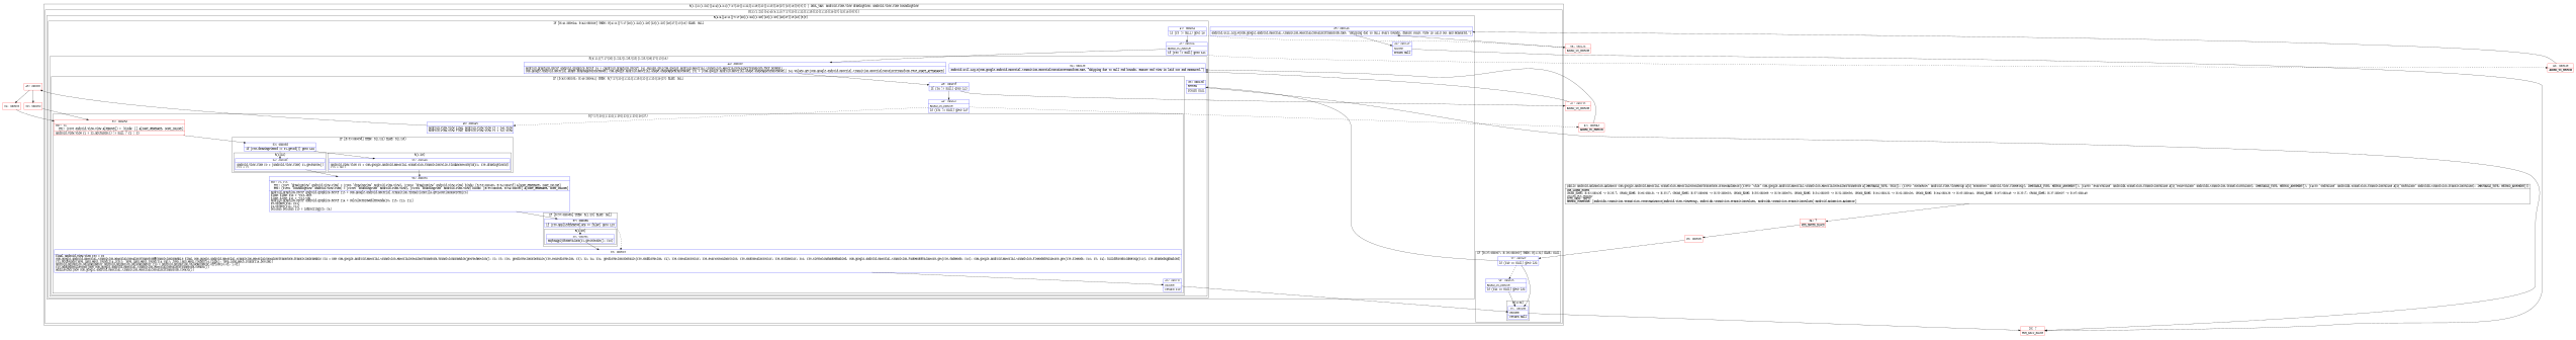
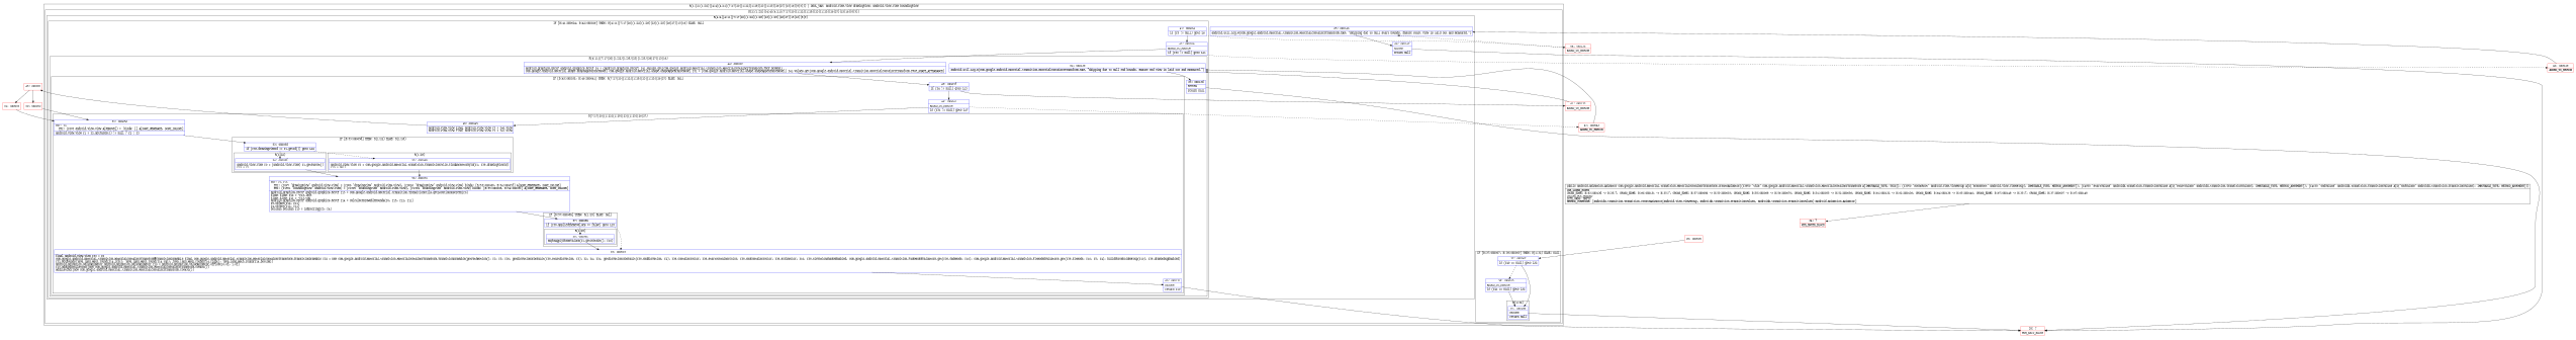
  digraph {
    fontname="Courier Prime"
    node [color=blue fontname="Courier Prime" shape=record]
    edge [fontname="Courier Prime"]
    n1 [label="{67\:\ 0x0148|RETURN\l|return null\l}"]
    n2 [label="{37\:\ 0x0007|if (r40 == null) goto L32\l}"]
    n3 [label="{38\:\ 0x0009|ADDED_TO_REGION\l|if (r41 == null) goto L32\l}"]
    n4 [label="{54\:\ 0x005f|android.view.View r0 = (android.view.View) r1.getParent()\lr15 = r1\l}"]
    n5 [label="{55\:\ 0x0068|android.view.View r0 = com.google.android.material.transition.TransitionUtils.findAncestorById(r1, r38.drawingViewId)\lr15 = null\l}"]
    n6 [label="{53\:\ 0x005d|if (r38.drawingViewId == r1.getId()) goto L22\l}"]
    n7 [label="{58\:\ 0x008c|maybeApplyThemeValues(r1.getContext(), r10)\l}"]
    n8 [label="{57\:\ 0x008a|if (r38.appliedThemeValues == false) goto L25\l}"]
    n9 [label="{48\:\ 0x0049|android.view.View final android.view.View r3 = r40.view\landroid.view.View final android.view.View r2 = r41.view\l}"]
-   n10 [color=red label="{52\:\ 0x0056|PHI: r0 \l  PHI: (r0v3 android.view.View A[REMOVE]) =  binds: [] A[DONT_GENERATE, DONT_INLINE]\l|android.view.View r1 = r2.getParent() != null ? r2 : r3\l}"]
+   n10 [label="{52\:\ 0x0056|PHI: r0 \l  PHI: (r0v3 android.view.View A[REMOVE]) =  binds: [] A[DONT_GENERATE, DONT_INLINE]\l|android.view.View r1 = r2.getParent() != null ? r2 : r3\l}"]
    n11 [label="{56\:\ 0x0070|PHI: r0 r15 \l  PHI: (r0v7 'drawingView' android.view.View) = (r0v6 'drawingView' android.view.View), (r0v26 'drawingView' android.view.View) binds: [B:55:0x0068, B:54:0x005f] A[DONT_GENERATE, DONT_INLINE]\l  PHI: (r15v1 'boundingView' android.view.View) = (r15v0 'boundingView' android.view.View), (r15v4 'boundingView' android.view.View) binds: [B:55:0x0068, B:54:0x005f] A[DONT_GENERATE, DONT_INLINE]\l|android.graphics.RectF android.graphics.RectF r13 = com.google.android.material.transition.TransitionUtils.getLocationOnScreen(r0)\lfloat float r12 = \-r13.left\lfloat float r11 = \-r13.top\landroid.graphics.RectF android.graphics.RectF r14 = calculateDrawableBounds(r0, r15, r12, r11)\lr5.offset(r12, r11)\lr4.offset(r12, r11)\lboolean boolean r10 = isEntering(r5, r4)\l}"]
    n12 [label="{59\:\ 0x0093|final android.view.View r33 = r0\lcom.google.android.material.transition.MaterialContainerTransform$TransitionDrawable final com.google.android.material.transition.MaterialContainerTransform.TransitionDrawable r32 = new com.google.android.material.transition.MaterialContainerTransform.TransitionDrawable(getPathMotion(), r3, r5, r30, getElevationOrDefault(r38.startElevation, r3), r2, r4, r31, getElevationOrDefault(r38.endElevation, r2), r38.containerColor, r38.startContainerColor, r38.endContainerColor, r38.scrimColor, r10, r38.elevationShadowEnabled, com.google.android.material.transition.FadeModeEvaluators.get(r38.fadeMode, r10), com.google.android.material.transition.FitModeEvaluators.get(r38.fitMode, r10, r5, r4), buildThresholdsGroup(r10), r38.drawDebugEnabled)\lr32.setBounds(java.lang.Math.round(r14.left), java.lang.Math.round(r14.top), java.lang.Math.round(r14.right), java.lang.Math.round(r14.bottom))\landroid.animation.ValueAnimator android.animation.ValueAnimator r10 = android.animation.ValueAnimator.ofFloat(0.0f, 1.0f)\lr10.addUpdateListener(new com.google.android.material.transition.MaterialContainerTransform.C08481())\laddListener(new com.google.android.material.transition.MaterialContainerTransform.C08492())\l}"]
    n13 [label="{60\:\ 0x0131|RETURN\l|return r10\l}"]
    n14 [label="{45\:\ 0x003f|if (r4 != null) goto L13\l}"]
    n15 [label="{46\:\ 0x0041|ADDED_TO_REGION\l|if (r31 != null) goto L17\l}"]
    n16 [label="{44\:\ 0x002c|android.graphics.RectF android.graphics.RectF r4 = (android.graphics.RectF) r41.values.get(com.google.android.material.transition.MaterialContainerTransform.PROP_BOUNDS)\lcom.google.android.material.shape.ShapeAppearanceModel com.google.android.material.shape.ShapeAppearanceModel r31 = (com.google.android.material.shape.ShapeAppearanceModel) r41.values.get(com.google.android.material.transition.MaterialContainerTransform.PROP_SHAPE_APPEARANCE)\l}"]
    n17 [label="{62\:\ 0x0136|android.util.Log.w(com.google.android.material.transition.MaterialContainerTransform.TAG, \"Skipping due to null end bounds. Ensure end view is laid out and measured.\")\l}"]
    n18 [label="{63\:\ 0x013d|RETURN\l|return null\l}"]
    n19 [label="{41\:\ 0x0024|if (r5 != null) goto L6\l}"]
    n20 [label="{42\:\ 0x0026|ADDED_TO_REGION\l|if (r30 != null) goto L11\l}"]
    n21 [label="{65\:\ 0x0140|android.util.Log.w(com.google.android.material.transition.MaterialContainerTransform.TAG, \"Skipping due to null start bounds. Ensure start view is laid out and measured.\")\l}"]
    n22 [label="{66\:\ 0x0147|RETURN\l|return null\l}"]
    n23 [color=red label="{35\:\ ?|MTH_EXIT_BLOCK\l}"]
    n24 [color=red label="{49\:\ 0x0051}"]
    n25 [color=red label="{61\:\ 0x0132|ADDED_TO_REGION\l}"]
    n26 [color=red label="{47\:\ 0x0043|ADDED_TO_REGION\l}"]
    n27 [color=red label="{64\:\ 0x013e|ADDED_TO_REGION\l}"]
    n28 [color=red label="{43\:\ 0x0028|ADDED_TO_REGION\l}"]
    n29 [color=red label="{50\:\ 0x0053}"]
    n30 [color=red label="{51\:\ 0x0055}"]
    n31 [color=red label="{34\:\ ?|MTH_ENTER_BLOCK\l}"]
    n32 [color=red label="{36\:\ 0x0000}"]
    n33 [label="{public android.animation.Animator com.google.android.material.transition.MaterialContainerTransform.createAnimator((r38v0 'this' com.google.android.material.transition.MaterialContainerTransform A[IMMUTABLE_TYPE, THIS]), (r39v0 'sceneRoot' android.view.ViewGroup A[D('sceneRoot' android.view.ViewGroup), IMMUTABLE_TYPE, METHOD_ARGUMENT]), (r40v0 'startValues' androidx.transition.TransitionValues A[D('startValues' androidx.transition.TransitionValues), IMMUTABLE_TYPE, METHOD_ARGUMENT]), (r41v0 'endValues' androidx.transition.TransitionValues A[D('endValues' androidx.transition.TransitionValues), IMMUTABLE_TYPE, METHOD_ARGUMENT]))  | USE_LINES_HINTS\lCROSS_EDGE: B:63:0x013d \-\> B:35:?, CROSS_EDGE: B:60:0x0131 \-\> B:35:?, CROSS_EDGE: B:57:0x008a \-\> B:59:0x0093, CROSS_EDGE: B:55:0x0068 \-\> B:56:0x0070, CROSS_EDGE: B:51:0x0055 \-\> B:52:0x0056, CROSS_EDGE: B:61:0x0132 \-\> B:62:0x0136, CROSS_EDGE: B:64:0x013e \-\> B:65:0x0140, CROSS_EDGE: B:67:0x0148 \-\> B:35:?, CROSS_EDGE: B:37:0x0007 \-\> B:67:0x0148\lINLINE_NOT_NEEDED\lTYPE_VARS: EMPTY\lMETHOD_OVERRIDE: [androidx.transition.Transition.createAnimator(android.view.ViewGroup, androidx.transition.TransitionValues, androidx.transition.TransitionValues):android.animation.Animator]\l}" color=""]
    subgraph cluster_1 {
      label="R(1:(2:(1:32)|(4:4|(4:11|(7:17|20|(1:22)(1:28)|23|(1:25)|26|27)|15|16)|8|9))) | DECL_VAR: android.view.View drawingView, android.view.View boundingView\l"
      subgraph cluster_2 {
        label="R(2:(1:32)|(4:4|(4:11|(7:17|20|(1:22)(1:28)|23|(1:25)|26|27)|15|16)|8|9))"
        subgraph cluster_3 {
          label="IF [B:37:0x0007, B:38:0x0009] THEN: R(1:32) ELSE: null"
          n2
          n3
          subgraph cluster_4 {
            label="R(1:32)"
            n1
          }
        }
        subgraph cluster_5 {
          label="R(4:4|(4:11|(7:17|20|(1:22)(1:28)|23|(1:25)|26|27)|15|16)|8|9)"
          n21
          n22
          subgraph cluster_6 {
            label="IF [B:41:0x0024, B:42:0x0026] THEN: R(4:11|(7:17|20|(1:22)(1:28)|23|(1:25)|26|27)|15|16) ELSE: null"
            n19
            n20
            subgraph cluster_7 {
              label="R(4:11|(7:17|20|(1:22)(1:28)|23|(1:25)|26|27)|15|16)"
              n16
              n17
              n18
              subgraph cluster_8 {
                label="IF [B:45:0x003f, B:46:0x0041] THEN: R(7:17|20|(1:22)(1:28)|23|(1:25)|26|27) ELSE: null"
                n14
                n15
                subgraph cluster_9 {
                  label="R(7:17|20|(1:22)(1:28)|23|(1:25)|26|27)"
                  n9
                  n10
                  n11
                  n12
                  n13
                  subgraph cluster_10 {
                    label="IF [B:53:0x005d] THEN: R(1:22) ELSE: R(1:28)"
                    n6
                    subgraph cluster_11 {
                      label="R(1:22)"
                      n4
                    }
                    subgraph cluster_12 {
                      label="R(1:28)"
                      n5
                    }
                  }
                  subgraph cluster_13 {
                    label="IF [B:57:0x008a] THEN: R(1:25) ELSE: null"
                    n8
                    subgraph cluster_14 {
                      label="R(1:25)"
                      n7
                    }
                  }
                }
              }
            }
          }
        }
      }
    }
    n1 -> n23
    n2 -> n1
    n2 -> n3 [style=dashed]
    n3 -> n1
    n4 -> n11
    n5 -> n11
    n6 -> n4
-   n6 -> n5 [style=solid]
+   n6 -> n5 [style=dashed]
    n7 -> n12
    n8 -> n7
    n8 -> n12 [style=dashed]
    n9 -> n24
    n10 -> n6
    n11 -> n8
    n12 -> n13
-   n13 -> n1
+   n13 -> n23
    n14 -> n15
    n14 -> n25 [style=solid]
-   n15 -> n9 [style=dashed]
+   n15 -> n9
    n15 -> n26 [style=dashed]
    n16 -> n14
-   n2 -> n18
+   n17 -> n18
    n18 -> n23
    n19 -> n20
    n19 -> n27 [style=dashed]
    n20 -> n16
    n20 -> n28 [style=dashed]
    n21 -> n22
    n22 -> n23
    n24 -> n29
    n24 -> n30
    n25 -> n17
    n26 -> n17
-   n27 -> n21
+   n27 -> n21 [style=dashed]
    n28 -> n21
    n29 -> n10
    n30 -> n10
-   n31 -> n32
    n32 -> n2
    n33 -> n31
  }
